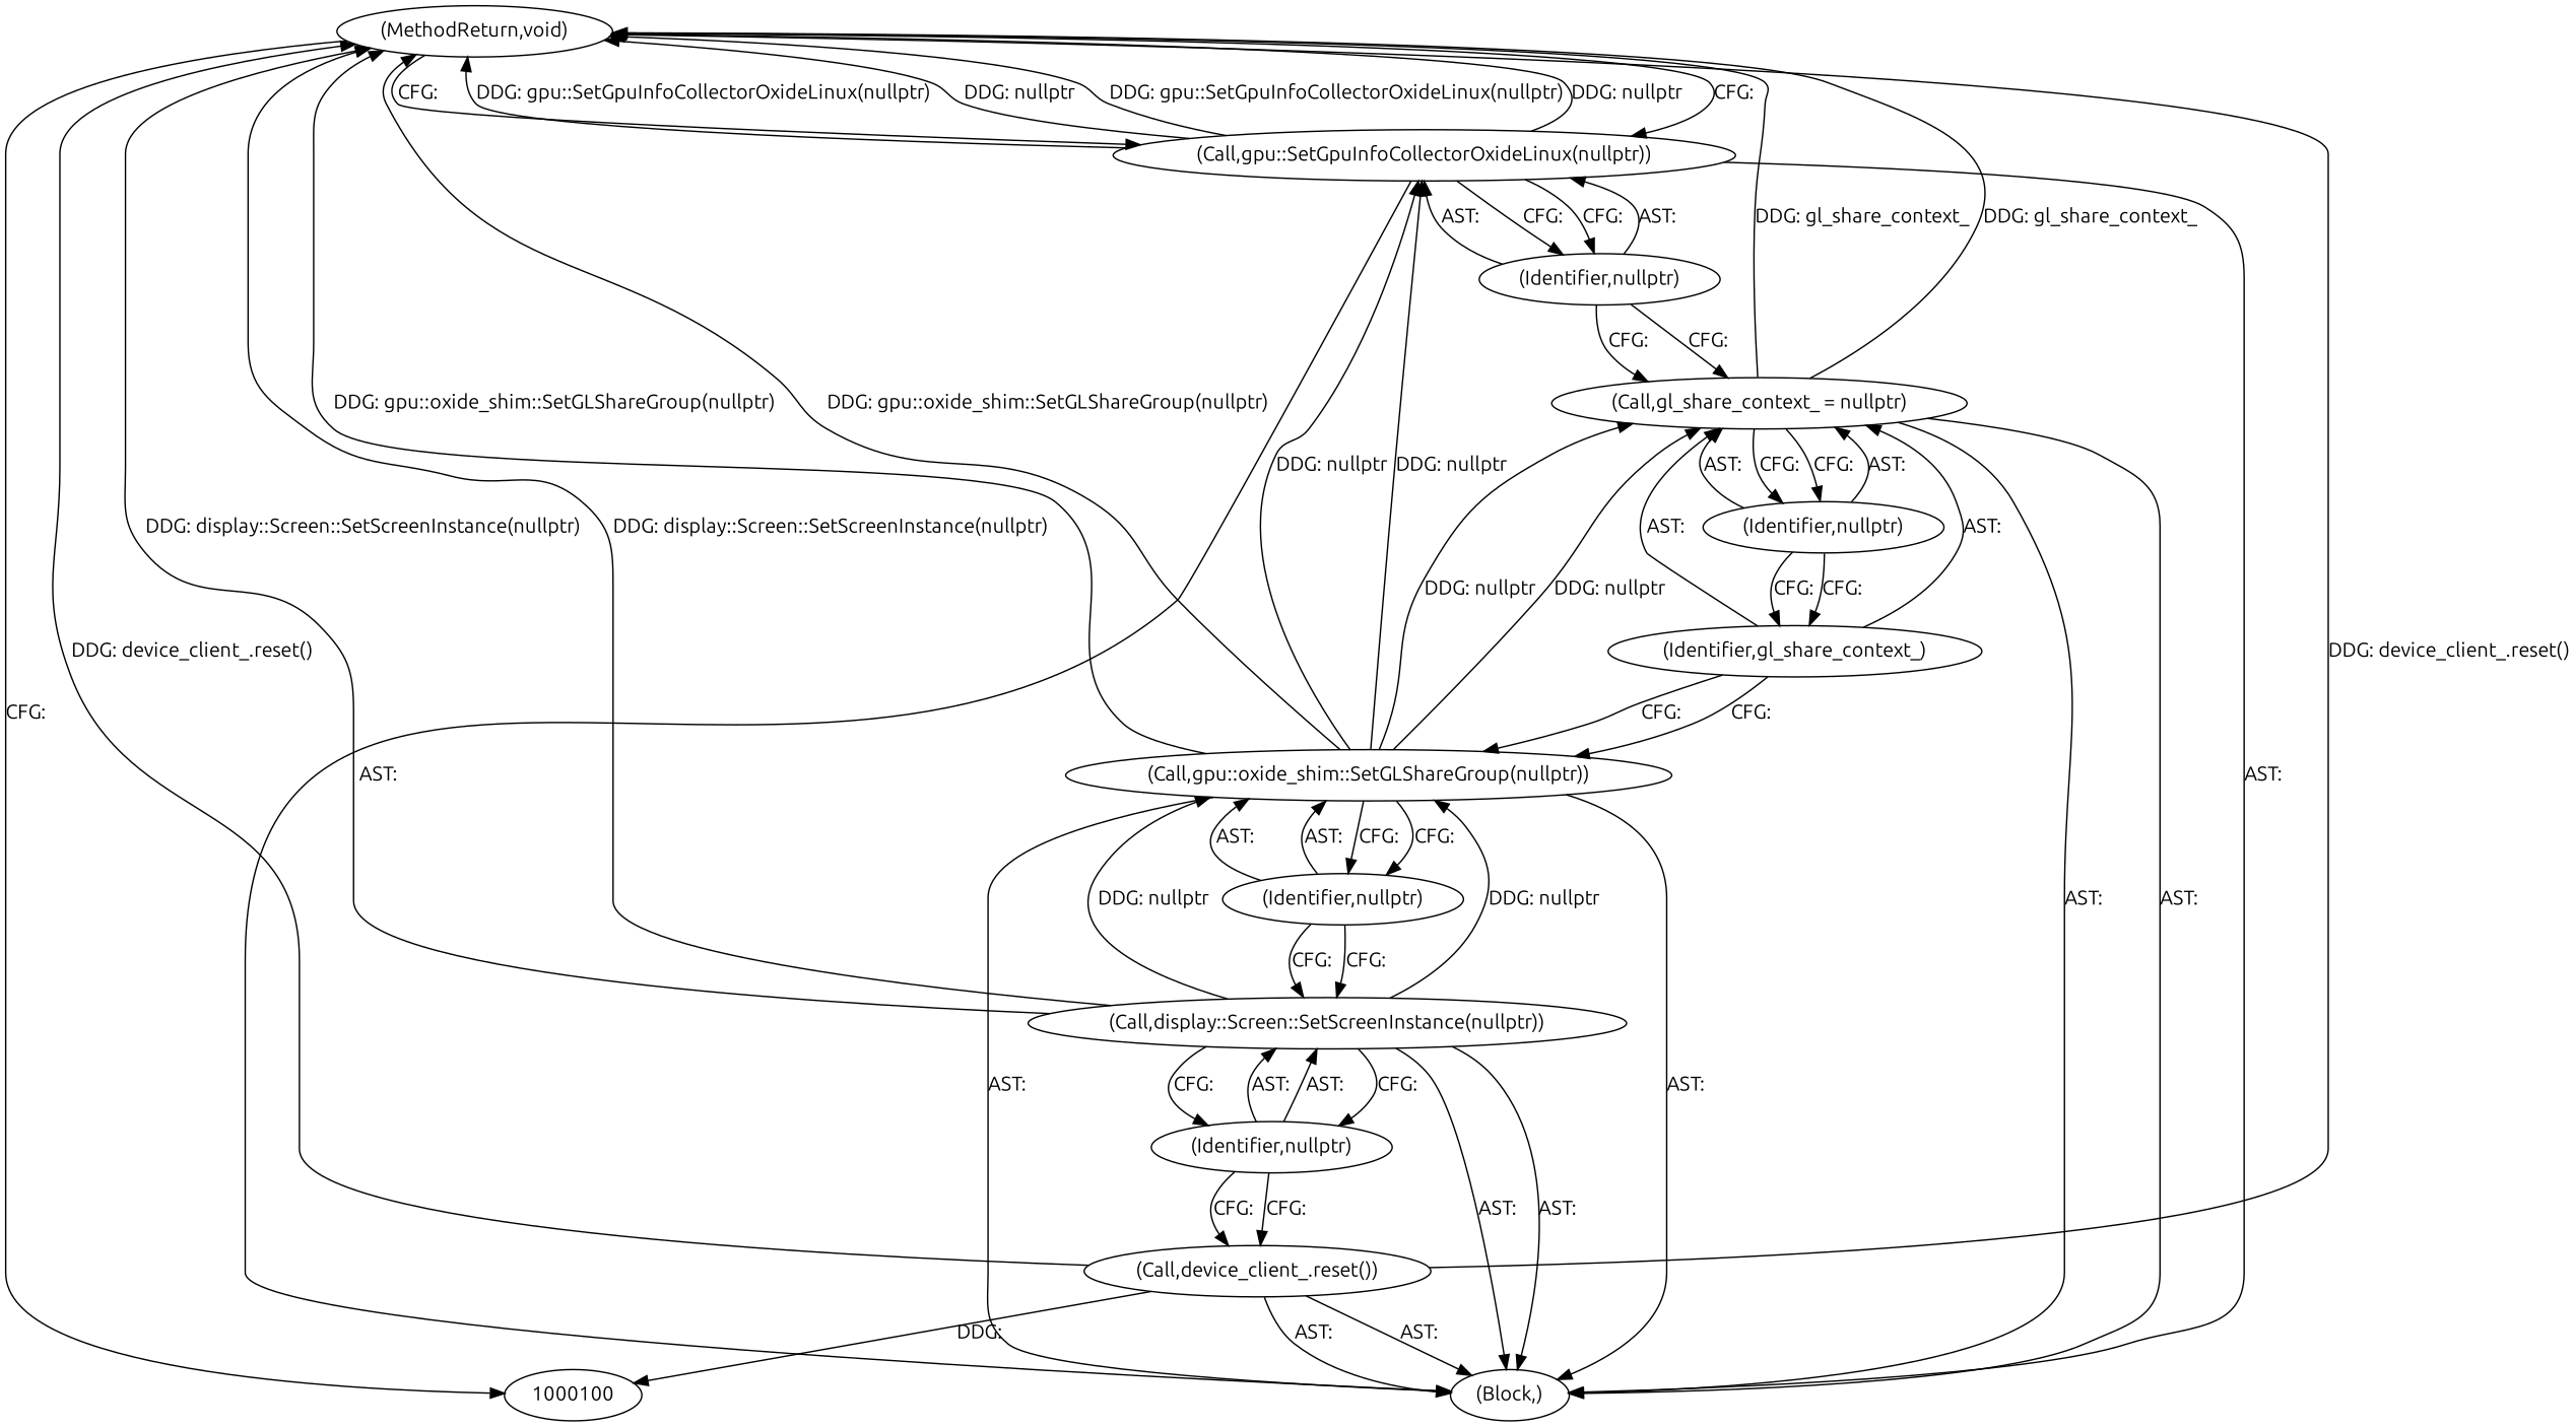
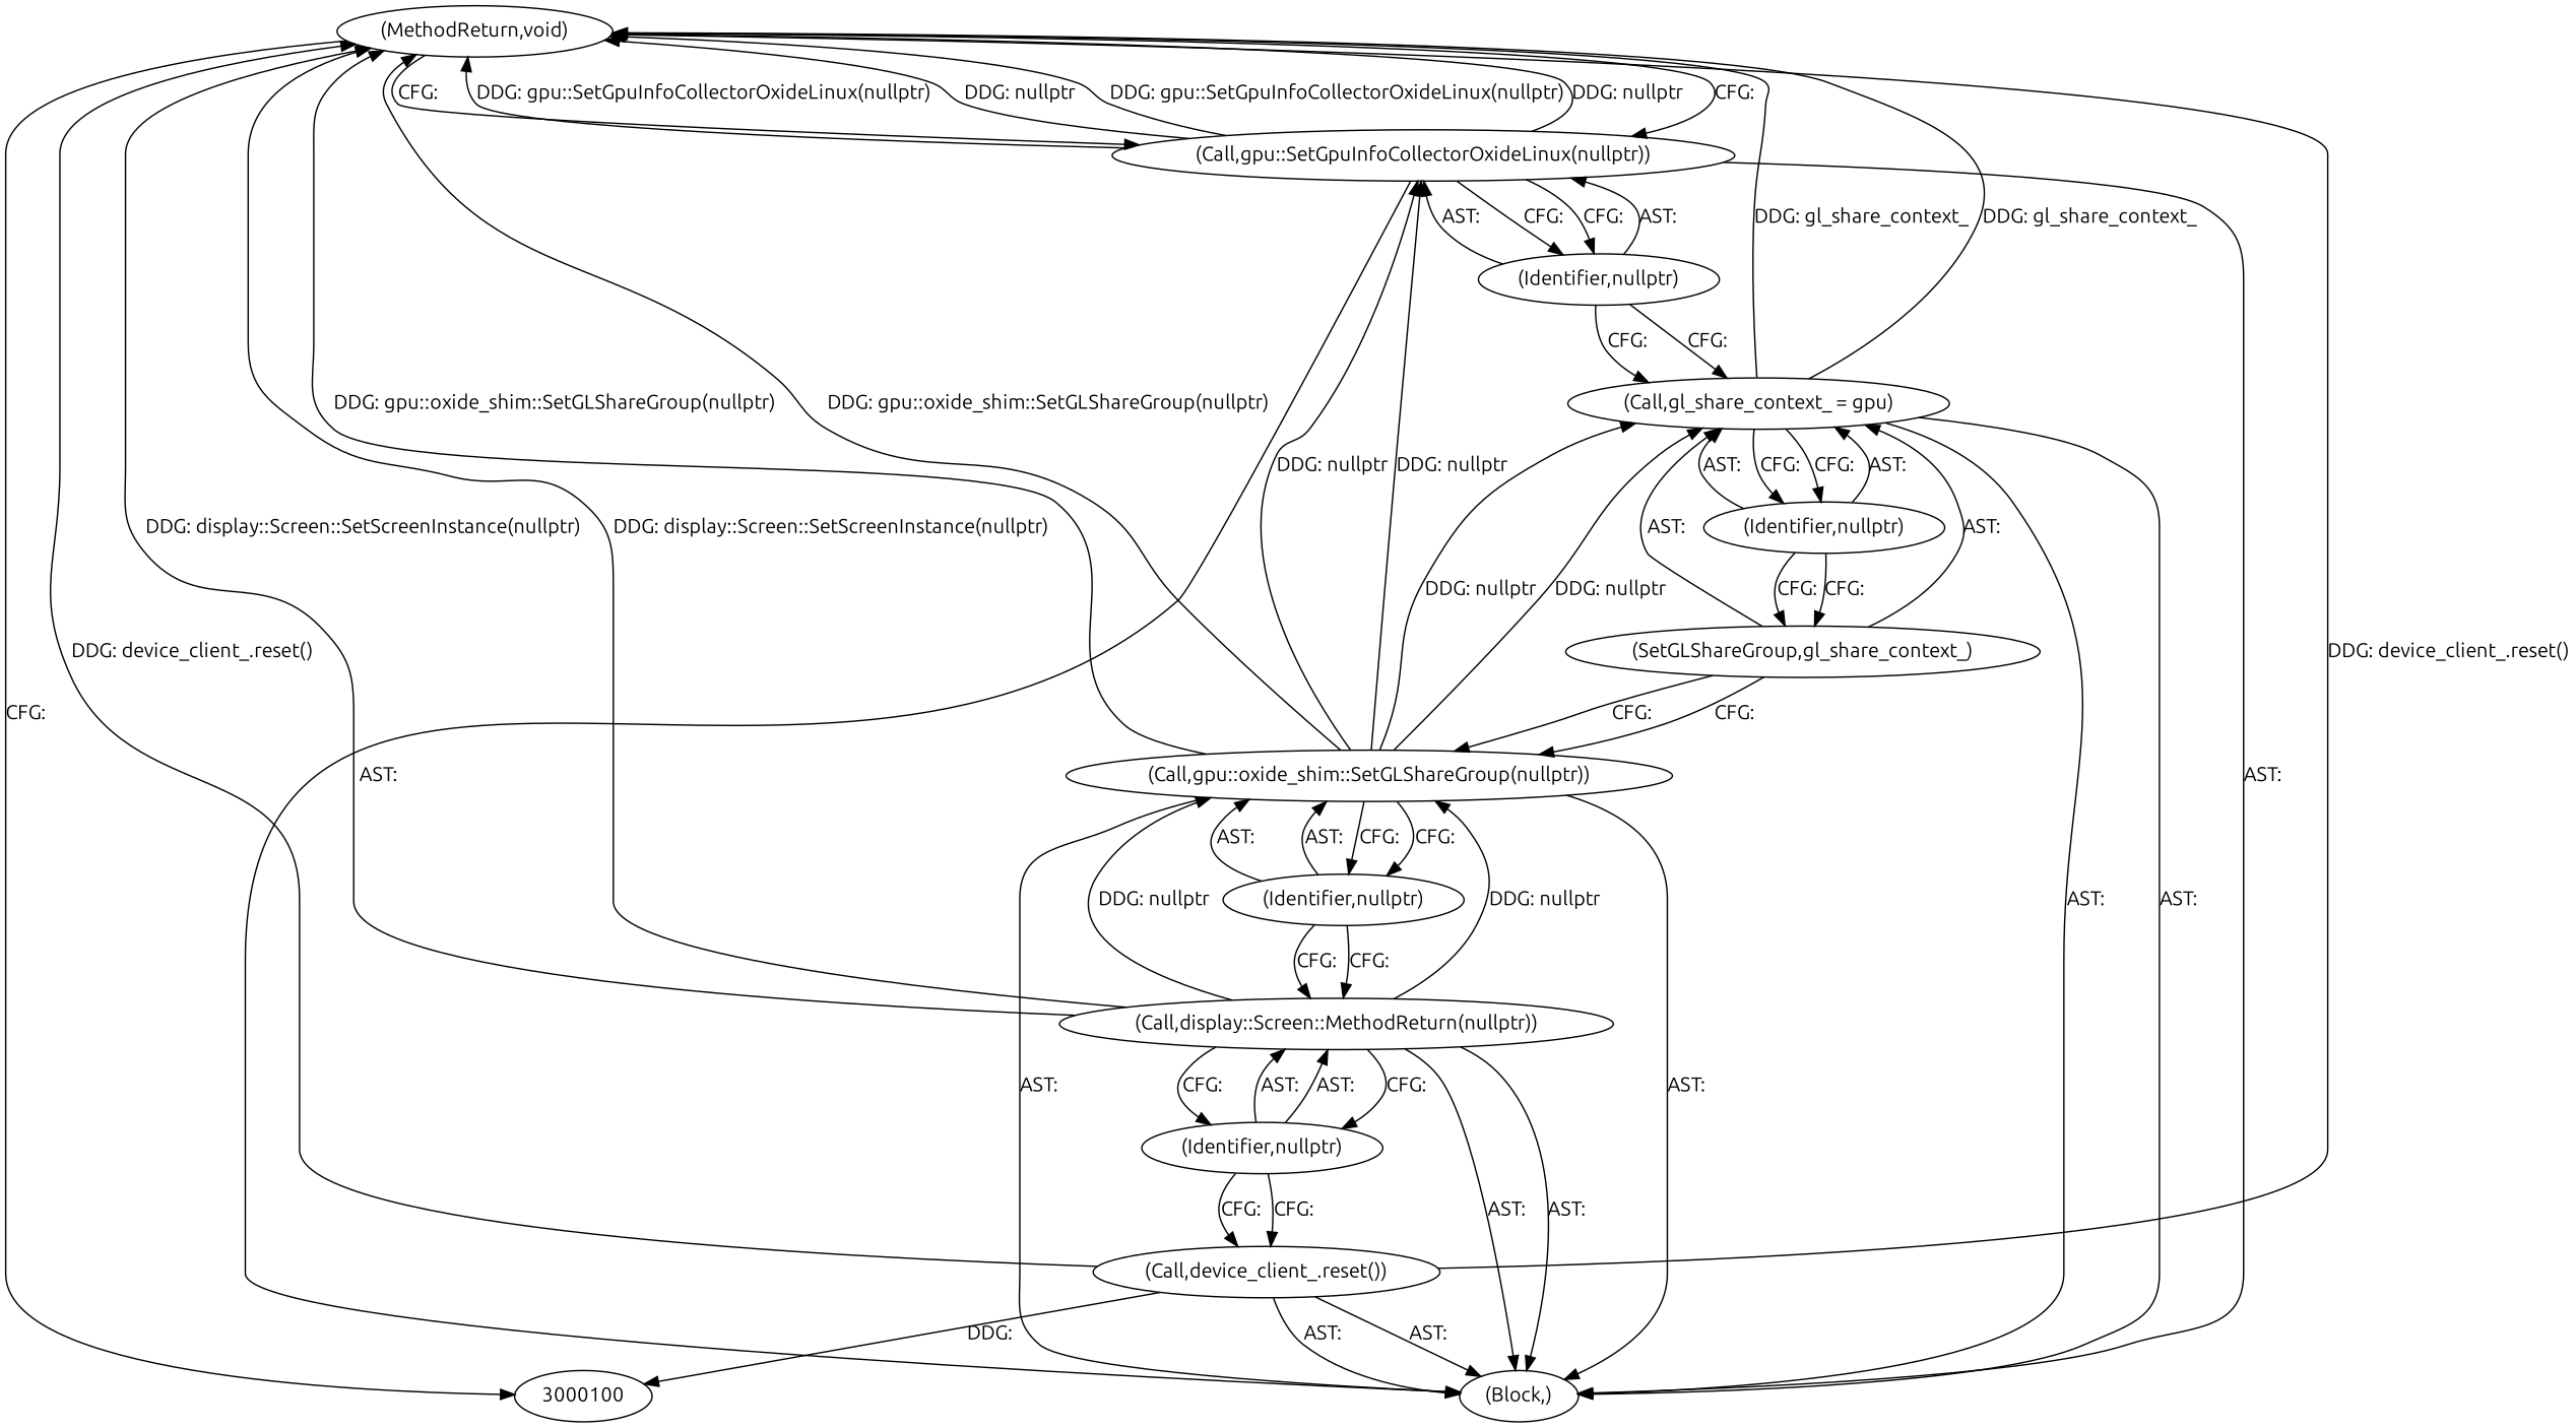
  digraph {
    fontname=Ubuntu
    node [fontname=Ubuntu]
    edge [fontname=Ubuntu]
    n1 [label="(MethodReturn,void)"]
    n2 [label="(Call,gpu::SetGpuInfoCollectorOxideLinux(nullptr))"]
-   1000100
+   1000100 [label=3000100]
    n4 [label="(Block,)"]
    n5 [label="(Identifier,nullptr)"]
    n6 [label="(Call,device_client_.reset())"]
-   n7 [label="(Call,display::Screen::SetScreenInstance(nullptr))"]
+   n7 [label="(Call,display::Screen::MethodReturn(nullptr))"]
    n8 [label="(Identifier,nullptr)"]
    n9 [label="(Call,gpu::oxide_shim::SetGLShareGroup(nullptr))"]
    n10 [label="(Identifier,nullptr)"]
-   n11 [label="(Call,gl_share_context_ = nullptr)"]
+   n11 [label="(Call,gl_share_context_ = gpu)"]
    n12 [label="(Identifier,nullptr)"]
-   n13 [label="(Identifier,gl_share_context_)"]
+   n13 [label="(SetGLShareGroup,gl_share_context_)"]
    n1 -> n2 [label="CFG: "]
    n1 -> n2 [label="CFG: "]
    n1 -> 1000100 [label="CFG: "]
    n2 -> n1 [label="DDG: gpu::SetGpuInfoCollectorOxideLinux(nullptr)"]
    n2 -> n1 [label="DDG: nullptr"]
    n2 -> n1 [label="DDG: gpu::SetGpuInfoCollectorOxideLinux(nullptr)"]
    n2 -> n1 [label="DDG: nullptr"]
    n2 -> n4 [label="AST: "]
    n2 -> n4 [label="AST: "]
    n2 -> n5 [label="CFG: "]
    n2 -> n5 [label="CFG: "]
    n5 -> n2 [label="AST: "]
    n5 -> n2 [label="AST: "]
    n5 -> n11 [label="CFG: "]
    n5 -> n11 [label="CFG: "]
    n6 -> n1 [label="DDG: device_client_.reset()"]
    n6 -> n1 [label="DDG: device_client_.reset()"]
    n6 -> 1000100 [label="DDG: "]
    n6 -> n4 [label="AST: "]
    n6 -> n4 [label="AST: "]
    n7 -> n1 [label="DDG: display::Screen::SetScreenInstance(nullptr)"]
    n7 -> n1 [label="DDG: display::Screen::SetScreenInstance(nullptr)"]
    n7 -> n4 [label="AST: "]
    n7 -> n4 [label="AST: "]
    n7 -> n8 [label="CFG: "]
    n7 -> n8 [label="CFG: "]
    n7 -> n9 [label="DDG: nullptr"]
    n7 -> n9 [label="DDG: nullptr"]
    n8 -> n6 [label="CFG: "]
    n8 -> n6 [label="CFG: "]
    n8 -> n7 [label="AST: "]
    n8 -> n7 [label="AST: "]
    n9 -> n1 [label="DDG: gpu::oxide_shim::SetGLShareGroup(nullptr)"]
    n9 -> n1 [label="DDG: gpu::oxide_shim::SetGLShareGroup(nullptr)"]
    n9 -> n2 [label="DDG: nullptr"]
    n9 -> n2 [label="DDG: nullptr"]
    n9 -> n4 [label="AST: "]
    n9 -> n4 [label="AST: "]
    n9 -> n10 [label="CFG: "]
    n9 -> n10 [label="CFG: "]
    n9 -> n11 [label="DDG: nullptr"]
    n9 -> n11 [label="DDG: nullptr"]
    n10 -> n7 [label="CFG: "]
    n10 -> n7 [label="CFG: "]
    n10 -> n9 [label="AST: "]
    n10 -> n9 [label="AST: "]
    n11 -> n1 [label="DDG: gl_share_context_"]
    n11 -> n1 [label="DDG: gl_share_context_"]
    n11 -> n4 [label="AST: "]
    n11 -> n4 [label="AST: "]
    n11 -> n12 [label="CFG: "]
    n11 -> n12 [label="CFG: "]
    n12 -> n11 [label="AST: "]
    n12 -> n11 [label="AST: "]
    n12 -> n13 [label="CFG: "]
    n12 -> n13 [label="CFG: "]
    n13 -> n9 [label="CFG: "]
    n13 -> n9 [label="CFG: "]
    n13 -> n11 [label="AST: "]
    n13 -> n11 [label="AST: "]
  }
